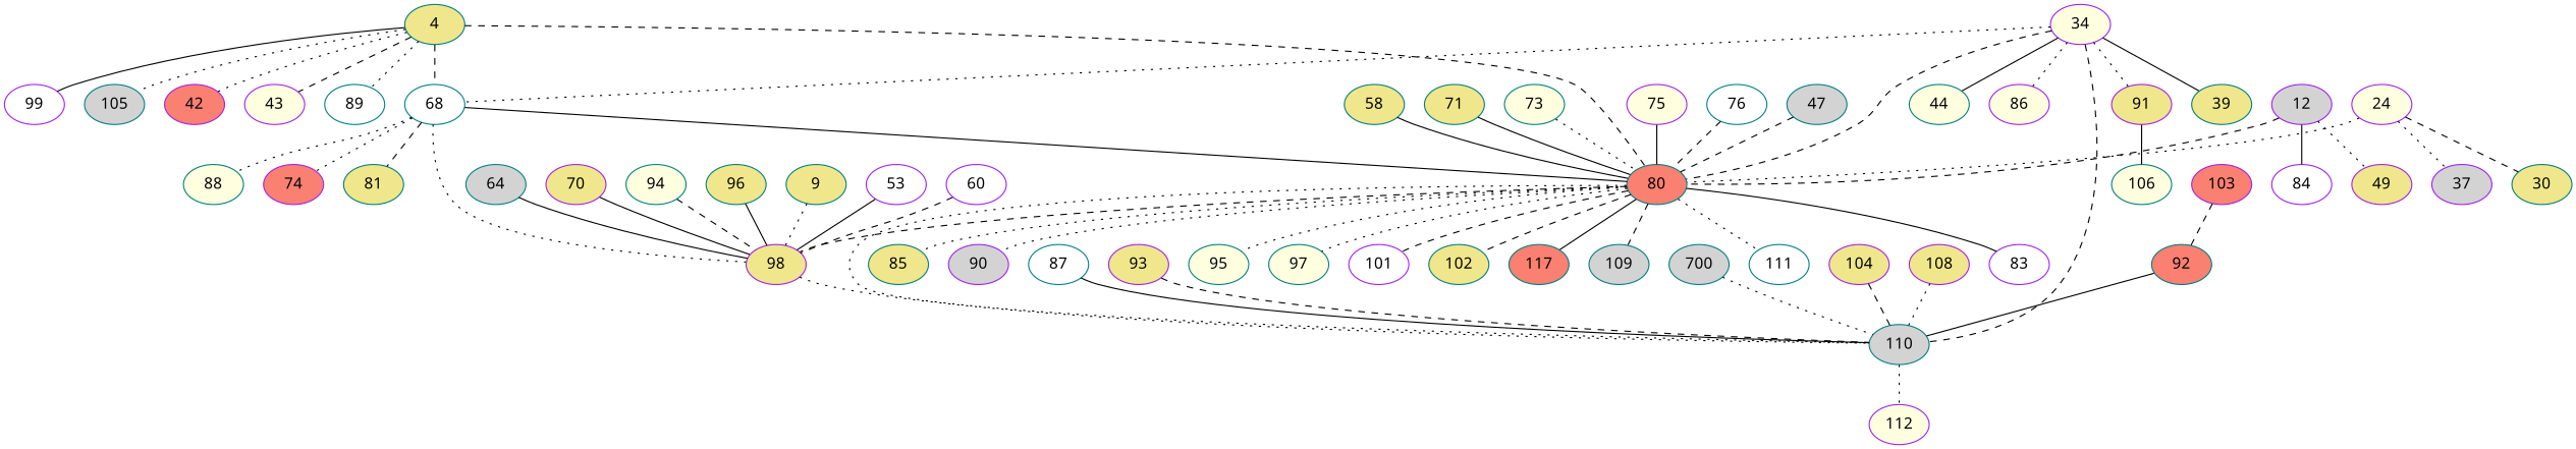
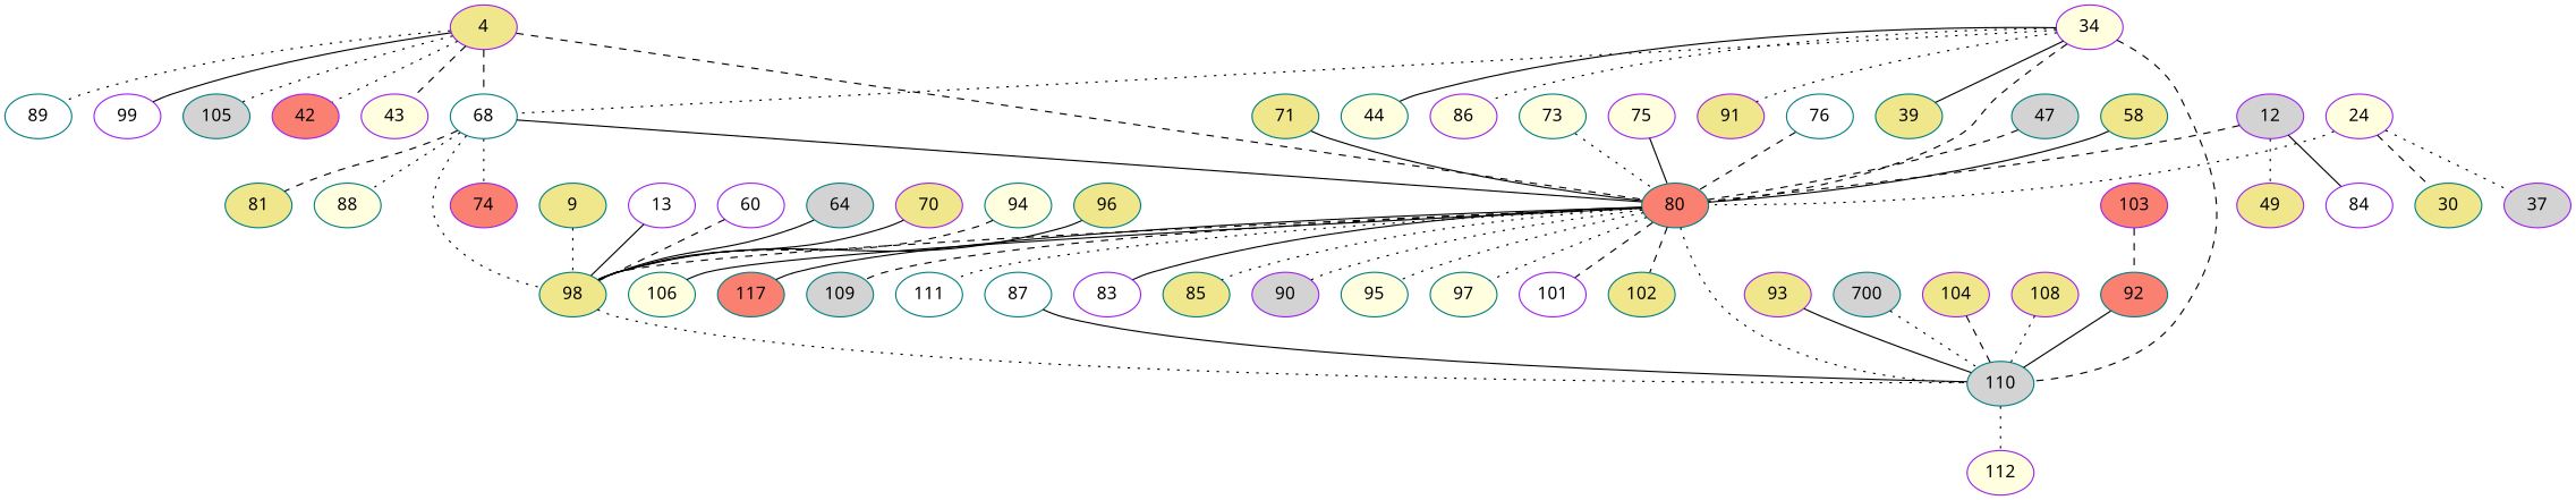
  graph {
    fontname="Noto Sans"
    node [color=teal fillcolor=khaki fontname="Noto Sans" style=filled]
    edge [fontname="Noto Sans" style=dotted]
-   4 [super="+1"]
+   4 [color=purple super="+1"]
    42 [color=purple fillcolor=salmon]
    43 [color=purple fillcolor=lightyellow]
    68 [fillcolor=white super="+54+66"]
    80 [fillcolor=salmon super="+45+52+67"]
    89 [fillcolor=white]
    99 [color=purple fillcolor=white]
    105 [fillcolor=lightgrey]
-   98 [color=purple super="+7+50+10"]
+   98 [super="+7+50+10"]
    74 [color=purple fillcolor=salmon]
    81
    88 [fillcolor=lightyellow super="+78+79"]
    110 [fillcolor=lightgrey super="+69+62+82"]
    83 [color=purple fillcolor=white]
    85
    90 [color=purple fillcolor=lightgrey]
    95 [fillcolor=lightyellow super="+61"]
    97 [fillcolor=lightyellow]
    101 [color=purple fillcolor=white]
    102
    106 [fillcolor=lightyellow super="+65"]
    n22 [fillcolor=salmon label=117]
    109 [fillcolor=lightgrey]
    111 [fillcolor=white]
    9 [super="+8"]
    12 [color=purple fillcolor=lightgrey super="+11"]
    49 [color=purple]
    84 [color=purple fillcolor=white]
    24 [color=purple fillcolor=lightyellow super="+22"]
    30
    37 [color=purple fillcolor=lightgrey]
    34 [color=purple fillcolor=lightyellow super="+17"]
    39
    44 [fillcolor=lightyellow]
    86 [color=purple fillcolor=lightyellow]
    91 [color=purple super="+40+63"]
    112 [color=purple fillcolor=lightyellow]
    47 [fillcolor=lightgrey]
-   53 [color=purple fillcolor=white]
+   53 [color=purple fillcolor=white label=13]
    58
    60 [color=purple fillcolor=white]
    64 [fillcolor=lightgrey]
    70 [color=purple]
    71
    73 [fillcolor=lightyellow]
    75 [color=purple fillcolor=lightyellow super="+35"]
    76 [fillcolor=white]
    87 [fillcolor=white]
    92 [fillcolor=salmon]
    93 [color=purple]
    94 [fillcolor=lightyellow super="+77"]
    96
    n53 [fillcolor=lightgrey label=700]
    103 [color=purple fillcolor=salmon]
    104 [color=purple super="+48"]
    108 [color=purple]
    4 -- 42
    4 -- 43 [style=dashed]
    4 -- 68 [style=dashed weight=6]
    4 -- 80 [style=dashed]
    4 -- 89
    4 -- 99 [style=solid]
    4 -- 105
    68 -- 80 [style=solid]
    68 -- 98
    68 -- 74
    68 -- 81 [style=dashed]
    68 -- 88
    80 -- 98 [style=dashed weight=4]
    80 -- 110 [weight=2]
    80 -- 83 [style=solid]
    80 -- 85
    80 -- 90
    80 -- 95
    80 -- 97
    80 -- 101 [style=dashed]
    80 -- 102 [style=dashed]
-   91 -- 106 [style=solid]
+   80 -- 106 [style=solid]
    80 -- n22 [style=solid]
    80 -- 109 [style=dashed]
    80 -- 111
    98 -- 110 [weight=2]
    110 -- 112
    9 -- 98 [weight=6]
    12 -- 80 [style=dashed weight=7]
    12 -- 49
    12 -- 84 [style=solid]
    24 -- 80 [weight=7]
    24 -- 30 [style=dashed]
    24 -- 37
    34 -- 68
    34 -- 80 [style=dashed]
    34 -- 110 [style=dashed weight=6]
    34 -- 39 [style=solid]
    34 -- 44 [style=solid]
    34 -- 86
    34 -- 91
    47 -- 80 [style=dashed]
    53 -- 98 [style=solid]
    58 -- 80 [style=solid]
    60 -- 98 [style=dashed]
    64 -- 98 [style=solid]
    70 -- 98 [style=solid]
    71 -- 80 [style=solid]
    73 -- 80
    75 -- 80 [style=solid]
    76 -- 80 [style=dashed]
    87 -- 110 [style=solid]
    92 -- 110 [style=solid]
-   93 -- 110 [style=dashed]
+   93 -- 110 [style=solid]
    94 -- 98 [style=dashed]
    96 -- 98 [style=solid]
    n53 -- 110
    103 -- 92 [style=dashed]
    104 -- 110 [style=dashed]
    108 -- 110
  }
